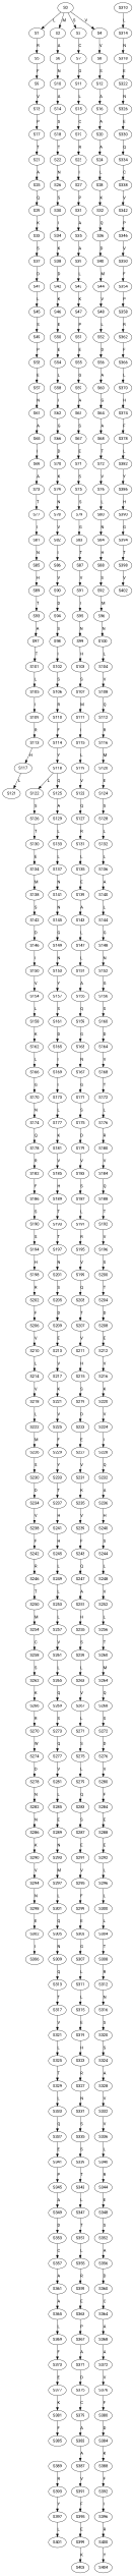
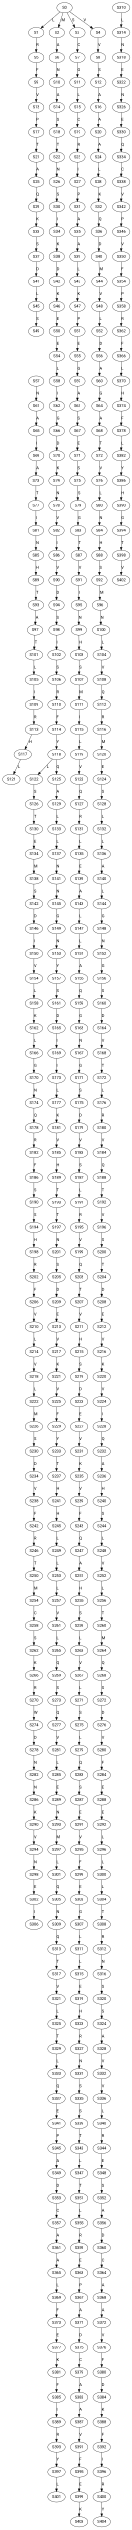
  strict digraph {
    fontname=Roboto
    node [fontname=Roboto]
    edge [fontname=Roboto]
    S0
    S1
    S2
    S3
    S4
    S5
    S6
    S7
    S8
    S9
    S10
    S11
    S12
    S13
    S14
    S15
    S16
    S17
    S18
    S19
    S20
    S21
    S22
    S23
    S24
    S25
    S26
    S27
    S28
    S29
    S30
    S31
    S32
    S33
    S34
    S35
    S36
    S37
    S38
    S39
    S40
    S41
    S42
    S43
    S44
    S45
    S46
    S47
    S48
    S49
    S50
    S51
    S52
-   S53
    S54
    S55
    S56
    S57
    S58
    S59
    S60
    S61
    S62
    S63
    S64
    S65
    S66
    S67
    S68
    S69
    S70
    S71
    S72
    S73
    S74
    S75
    S76
    S77
    S78
    S79
    S80
    S81
    S82
    S83
    S84
    S85
    S86
    S87
    S88
    S89
    S90
    S91
    S92
    S93
    S94
    S95
    S96
    S97
    S98
    S99
    S100
    S101
    S102
    S103
    S104
    S105
    S106
    S107
    S108
    S109
    S110
    S111
    S112
    S113
    S114
    S115
    S116
    S117
    S118
    S119
    S120
    S121
    S122
    S125
    S123
    S124
    S126
    S127
    S128
    S129
    S130
    S131
    S132
    S133
    S134
    S135
    S136
    S137
    S138
    S139
    S140
    S141
    S142
    S143
    S144
    S145
    S146
    S147
    S148
    S149
    S150
    S151
    S152
    S153
    S154
    S155
    S156
    S157
    S158
    S159
    S160
    S161
    S162
    S163
    S164
    S165
    S166
    S167
    S168
    S169
    S170
    S171
    S172
    S173
    S174
    S175
    S176
    S177
    S178
    S179
    S180
    S181
    S182
    S183
    S184
    S185
    S186
    S187
    S188
    S189
    S190
    S191
    S192
    S193
    S194
    S195
    S196
    S197
    S198
    S199
    S200
    S201
    S202
    S203
    S204
    S205
    S206
    S207
    S208
    S209
    S210
    S211
    S212
    S213
    S214
    S215
    S216
    S217
    S218
    S219
    S220
    S221
    S222
    S223
    S224
    S225
    S226
    S227
    S228
    S229
    S230
    S231
    S232
    S233
    S234
    S235
    S236
    S237
    S238
    S239
    S240
    S241
    S242
    S243
    S244
    S245
    S246
    S247
    S248
    S249
    S250
    S251
    S252
    S253
    S254
    S255
    S256
    S257
    S258
    S259
    S260
    S261
    S262
    S263
    S264
    S265
    S266
    S267
    S268
    S269
    S270
    S271
    S272
    S273
    S274
    S275
    S276
    S277
    S278
    S279
    S280
    S281
    S282
    S283
    S284
    S285
    S286
    S287
    S288
    S289
    S290
    S291
    S292
    S293
    S294
    S295
    S296
    S297
    S298
    S299
    S300
    S301
    S302
    S303
    S304
    S305
    S306
    S307
    S308
    S309
    S311
    S312
    S313
    S310
    S314
    S315
    S316
    S317
    S318
    S319
    S320
    S321
    S322
    S323
    S324
    S325
    S326
    S327
    S328
    S329
    S330
    S331
    S332
    S333
    S334
    S335
    S336
    S337
    S338
    S339
    S340
    S341
    S342
    S343
    S344
    S345
    S346
    S347
    S348
    S349
    S350
    S351
    S352
    S353
    S354
    S355
    S356
    S357
    S358
    S359
    S360
    S361
    S362
    S363
    S364
    S365
    S366
    S367
    S368
    S369
    S370
    S371
    S372
    S373
    S374
    S375
    S376
    S377
    S378
    S379
    S380
    S381
    S382
    S383
    S384
    S385
    S386
    S387
    S388
    S389
    S390
    S391
    S392
    S393
    S394
    S395
    S396
    S397
    S398
    S399
    S400
    S401
    S402
    S403
    S404
    S0 -> S1 [label=L]
    S0 -> S2 [label=M]
    S0 -> S3 [label=S]
    S0 -> S4 [label=V]
    S1 -> S5 [label=R]
    S2 -> S6 [label=A]
    S3 -> S7 [label=C]
    S4 -> S8 [label=V]
    S5 -> S9 [label=F]
    S6 -> S10 [label=N]
    S7 -> S11 [label=G]
    S8 -> S12 [label=S]
    S9 -> S13 [label=V]
    S10 -> S14 [label=A]
    S11 -> S15 [label=L]
    S12 -> S16 [label=A]
    S13 -> S17 [label=P]
    S14 -> S18 [label=S]
    S15 -> S19 [label=C]
    S16 -> S20 [label=A]
    S17 -> S21 [label=T]
    S18 -> S22 [label=T]
    S19 -> S23 [label=R]
    S20 -> S24 [label=A]
    S21 -> S25 [label=A]
    S22 -> S26 [label=N]
    S23 -> S27 [label=I]
    S24 -> S28 [label=L]
    S25 -> S29 [label=Q]
    S26 -> S30 [label=S]
    S27 -> S31 [label=P]
    S28 -> S32 [label=K]
    S29 -> S33 [label=K]
    S30 -> S34 [label=I]
    S31 -> S35 [label=A]
    S32 -> S36 [label=Q]
    S33 -> S37 [label=S]
    S34 -> S38 [label=K]
    S35 -> S39 [label=A]
    S36 -> S40 [label=D]
    S37 -> S41 [label=D]
    S38 -> S42 [label=D]
    S39 -> S43 [label=L]
    S40 -> S44 [label=M]
    S41 -> S45 [label=L]
    S42 -> S46 [label=K]
    S43 -> S47 [label=K]
    S44 -> S48 [label=V]
    S45 -> S49 [label=S]
    S46 -> S50 [label=E]
    S47 -> S51 [label=P]
    S48 -> S52 [label=L]
-   S49 -> S53 [label=P]
    S50 -> S54 [label=E]
    S51 -> S55 [label=E]
    S52 -> S56 [label=D]
-   S53 -> S57 [label=E]
    S54 -> S58 [label=L]
    S55 -> S59 [label=G]
    S56 -> S60 [label=A]
    S57 -> S61 [label=N]
    S58 -> S62 [label=I]
    S59 -> S63 [label=A]
    S60 -> S64 [label=G]
    S61 -> S65 [label=A]
    S62 -> S66 [label=G]
    S63 -> S67 [label=S]
    S64 -> S68 [label=A]
    S65 -> S69 [label=I]
    S66 -> S70 [label=D]
    S67 -> S71 [label=E]
    S68 -> S72 [label=T]
    S69 -> S73 [label=A]
    S70 -> S74 [label=K]
    S71 -> S75 [label=S]
    S72 -> S76 [label=V]
    S73 -> S77 [label=T]
    S74 -> S78 [label=N]
    S75 -> S79 [label=S]
    S76 -> S80 [label=L]
    S77 -> S81 [label=I]
    S78 -> S82 [label=V]
    S79 -> S83 [label=G]
    S80 -> S84 [label=N]
    S81 -> S85 [label=N]
    S82 -> S86 [label=I]
    S83 -> S87 [label=T]
    S84 -> S88 [label=H]
    S85 -> S89 [label=H]
    S86 -> S90 [label=V]
    S87 -> S91 [label=V]
    S88 -> S92 [label=S]
    S89 -> S93 [label=T]
    S90 -> S94 [label=D]
    S91 -> S95 [label=I]
    S92 -> S96 [label=M]
    S93 -> S97 [label=A]
    S94 -> S98 [label=S]
    S95 -> S99 [label=N]
    S96 -> S100 [label=N]
    S97 -> S101 [label=T]
    S98 -> S102 [label=I]
    S99 -> S103 [label=H]
    S100 -> S104 [label=L]
    S101 -> S105 [label=L]
    S102 -> S106 [label=S]
    S103 -> S107 [label=S]
    S104 -> S108 [label=V]
    S105 -> S109 [label=I]
    S106 -> S110 [label=R]
    S107 -> S111 [label=M]
    S108 -> S112 [label=Q]
    S109 -> S113 [label=R]
    S110 -> S114 [label=F]
    S111 -> S115 [label=I]
    S112 -> S116 [label=R]
    S113 -> S117 [label=H]
    S114 -> S118 [label=Y]
    S115 -> S119 [label=L]
    S116 -> S120 [label=M]
    S117 -> S121 [label=L]
    S118 -> S122 [label=L]
    S118 -> S125 [label=Q]
    S119 -> S123 [label=V]
    S120 -> S124 [label=E]
    S122 -> S126 [label=S]
    S125 -> S129 [label=A]
    S123 -> S127 [label=Q]
    S124 -> S128 [label=S]
    S126 -> S130 [label=T]
    S127 -> S131 [label=R]
    S128 -> S132 [label=L]
    S129 -> S133 [label=L]
    S130 -> S134 [label=E]
    S131 -> S135 [label=L]
    S132 -> S136 [label=L]
    S133 -> S137 [label=L]
    S134 -> S138 [label=M]
    S135 -> S139 [label=E]
    S136 -> S140 [label=A]
    S137 -> S141 [label=N]
    S138 -> S142 [label=S]
    S139 -> S143 [label=A]
    S140 -> S144 [label=L]
    S141 -> S145 [label=N]
    S142 -> S146 [label=D]
    S143 -> S147 [label=L]
    S144 -> S148 [label=G]
    S145 -> S149 [label=G]
    S146 -> S150 [label=I]
    S147 -> S151 [label=L]
    S148 -> S152 [label=N]
    S149 -> S153 [label=N]
    S150 -> S154 [label=V]
    S151 -> S155 [label=A]
    S152 -> S156 [label=G]
    S153 -> S157 [label=Y]
    S154 -> S158 [label=L]
    S155 -> S159 [label=Q]
    S156 -> S160 [label=S]
    S157 -> S161 [label=S]
    S158 -> S162 [label=K]
    S159 -> S163 [label=G]
    S160 -> S164 [label=D]
    S161 -> S165 [label=D]
    S162 -> S166 [label=L]
    S163 -> S167 [label=N]
    S164 -> S168 [label=V]
    S165 -> S169 [label=I]
    S166 -> S170 [label=G]
    S167 -> S171 [label=G]
    S168 -> S172 [label=T]
    S169 -> S173 [label=I]
    S170 -> S174 [label=N]
    S171 -> S175 [label=S]
    S172 -> S176 [label=L]
    S173 -> S177 [label=L]
    S174 -> S178 [label=Q]
    S175 -> S179 [label=D]
    S176 -> S180 [label=R]
    S177 -> S181 [label=K]
    S178 -> S182 [label=R]
    S179 -> S183 [label=V]
    S180 -> S184 [label=V]
    S181 -> S185 [label=V]
    S182 -> S186 [label=F]
    S183 -> S187 [label=S]
    S184 -> S188 [label=Q]
    S185 -> S189 [label=H]
    S186 -> S190 [label=S]
    S187 -> S191 [label=L]
    S188 -> S192 [label=T]
    S189 -> S193 [label=T]
    S190 -> S194 [label=S]
    S191 -> S195 [label=R]
    S192 -> S196 [label=V]
    S193 -> S197 [label=T]
    S194 -> S198 [label=H]
    S195 -> S199 [label=V]
    S196 -> S200 [label=S]
    S197 -> S201 [label=N]
    S198 -> S202 [label=R]
    S199 -> S203 [label=Q]
    S200 -> S204 [label=T]
    S201 -> S205 [label=S]
    S202 -> S206 [label=F]
    S203 -> S207 [label=T]
    S204 -> S208 [label=D]
    S205 -> S209 [label=D]
    S206 -> S210 [label=V]
    S207 -> S211 [label=V]
    S208 -> S212 [label=E]
    S209 -> S213 [label=E]
    S210 -> S214 [label=L]
    S211 -> S215 [label=H]
    S212 -> S216 [label=V]
    S213 -> S217 [label=V]
    S214 -> S218 [label=V]
    S215 -> S219 [label=S]
    S216 -> S220 [label=K]
    S217 -> S221 [label=K]
    S218 -> S222 [label=L]
    S219 -> S223 [label=D]
    S220 -> S224 [label=V]
    S221 -> S225 [label=V]
    S222 -> S226 [label=M]
    S223 -> S227 [label=E]
    S224 -> S228 [label=I]
    S225 -> S229 [label=F]
    S226 -> S230 [label=S]
    S227 -> S231 [label=V]
    S228 -> S232 [label=Q]
    S229 -> S233 [label=Y]
    S230 -> S234 [label=D]
    S231 -> S235 [label=K]
    S232 -> S236 [label=A]
    S233 -> S237 [label=T]
    S234 -> S238 [label=V]
    S235 -> S239 [label=V]
    S236 -> S240 [label=H]
    S237 -> S241 [label=H]
    S238 -> S242 [label=F]
    S239 -> S243 [label=F]
    S240 -> S244 [label=S]
    S241 -> S245 [label=H]
    S242 -> S246 [label=R]
    S243 -> S247 [label=Q]
    S244 -> S248 [label=L]
    S245 -> S249 [label=L]
    S246 -> S250 [label=T]
    S247 -> S251 [label=A]
    S248 -> S252 [label=V]
    S249 -> S253 [label=L]
    S250 -> S254 [label=M]
    S251 -> S255 [label=H]
    S252 -> S256 [label=L]
    S253 -> S257 [label=L]
    S254 -> S258 [label=C]
    S255 -> S259 [label=S]
    S256 -> S260 [label=T]
    S257 -> S261 [label=V]
    S258 -> S262 [label=S]
    S259 -> S263 [label=L]
    S260 -> S264 [label=M]
    S261 -> S265 [label=L]
    S262 -> S266 [label=K]
    S263 -> S267 [label=V]
    S264 -> S268 [label=Q]
    S265 -> S269 [label=Q]
    S266 -> S270 [label=R]
    S267 -> S271 [label=L]
    S268 -> S272 [label=S]
    S269 -> S273 [label=S]
    S270 -> S274 [label=W]
    S271 -> S275 [label=S]
    S272 -> S276 [label=D]
    S273 -> S277 [label=Q]
    S274 -> S278 [label=D]
    S275 -> S279 [label=L]
    S276 -> S280 [label=V]
    S277 -> S281 [label=V]
    S278 -> S282 [label=N]
    S279 -> S283 [label=Q]
    S280 -> S284 [label=F]
    S281 -> S285 [label=L]
    S282 -> S286 [label=N]
    S283 -> S287 [label=S]
    S284 -> S288 [label=E]
    S285 -> S289 [label=E]
    S286 -> S290 [label=K]
    S287 -> S291 [label=E]
    S288 -> S292 [label=E]
    S289 -> S293 [label=N]
    S290 -> S294 [label=V]
    S291 -> S295 [label=V]
    S292 -> S296 [label=L]
    S293 -> S297 [label=M]
    S294 -> S298 [label=N]
    S295 -> S299 [label=F]
    S296 -> S300 [label=L]
    S297 -> S301 [label=L]
    S298 -> S302 [label=E]
    S299 -> S303 [label=E]
    S300 -> S304 [label=L]
    S301 -> S305 [label=Q]
    S302 -> S306 [label=I]
    S303 -> S307 [label=G]
    S304 -> S308 [label=T]
    S305 -> S309 [label=N]
    S307 -> S311 [label=L]
    S308 -> S312 [label=R]
    S309 -> S313 [label=Q]
    S311 -> S315 [label=L]
    S312 -> S316 [label=N]
    S313 -> S317 [label=T]
    S310 -> S314 [label=L]
    S314 -> S318 [label=N]
    S315 -> S319 [label=E]
    S316 -> S320 [label=S]
    S317 -> S321 [label=V]
    S318 -> S322 [label=E]
    S319 -> S323 [label=H]
    S320 -> S324 [label=S]
    S321 -> S325 [label=L]
    S322 -> S326 [label=N]
    S323 -> S327 [label=R]
    S324 -> S328 [label=A]
    S325 -> S329 [label=T]
    S326 -> S330 [label=E]
    S327 -> S331 [label=N]
    S328 -> S332 [label=V]
    S329 -> S333 [label=L]
    S330 -> S334 [label=Q]
    S331 -> S335 [label=S]
    S332 -> S336 [label=V]
    S333 -> S337 [label=Q]
    S334 -> S338 [label=C]
    S335 -> S339 [label=S]
    S336 -> S340 [label=L]
    S337 -> S341 [label=E]
    S338 -> S342 [label=V]
    S339 -> S343 [label=T]
    S340 -> S344 [label=R]
    S341 -> S345 [label=P]
    S342 -> S346 [label=P]
    S343 -> S347 [label=L]
    S344 -> S348 [label=E]
    S345 -> S349 [label=A]
    S346 -> S350 [label=V]
    S347 -> S351 [label=T]
    S348 -> S352 [label=S]
    S349 -> S353 [label=D]
    S350 -> S354 [label=F]
    S351 -> S355 [label=L]
    S352 -> S356 [label=A]
    S353 -> S357 [label=C]
    S354 -> S358 [label=P]
    S355 -> S359 [label=R]
    S356 -> S360 [label=D]
    S357 -> S361 [label=A]
    S358 -> S362 [label=R]
    S359 -> S363 [label=E]
    S360 -> S364 [label=C]
    S361 -> S365 [label=A]
    S362 -> S366 [label=F]
    S363 -> S367 [label=P]
    S364 -> S368 [label=A]
    S365 -> S369 [label=L]
    S366 -> S370 [label=L]
    S367 -> S371 [label=A]
    S368 -> S372 [label=A]
    S369 -> S373 [label=F]
    S370 -> S374 [label=H]
    S371 -> S375 [label=D]
    S372 -> S376 [label=V]
    S373 -> S377 [label=E]
    S374 -> S378 [label=F]
    S375 -> S379 [label=C]
    S376 -> S380 [label=F]
    S377 -> S381 [label=K]
    S378 -> S382 [label=L]
    S379 -> S383 [label=A]
    S380 -> S384 [label=D]
    S381 -> S385 [label=F]
    S382 -> S386 [label=Y]
    S383 -> S387 [label=A]
    S384 -> S388 [label=K]
+   S385 -> S389 [label=I]
    S386 -> S390 [label=H]
    S387 -> S391 [label=V]
    S388 -> S392 [label=F]
    S389 -> S393 [label=R]
    S390 -> S394 [label=G]
    S391 -> S395 [label=F]
    S392 -> S396 [label=I]
    S393 -> S397 [label=Y]
    S394 -> S398 [label=T]
    S395 -> S399 [label=E]
    S396 -> S400 [label=R]
    S397 -> S401 [label=L]
    S398 -> S402 [label=V]
    S399 -> S403 [label=K]
    S400 -> S404 [label=Y]
  }
